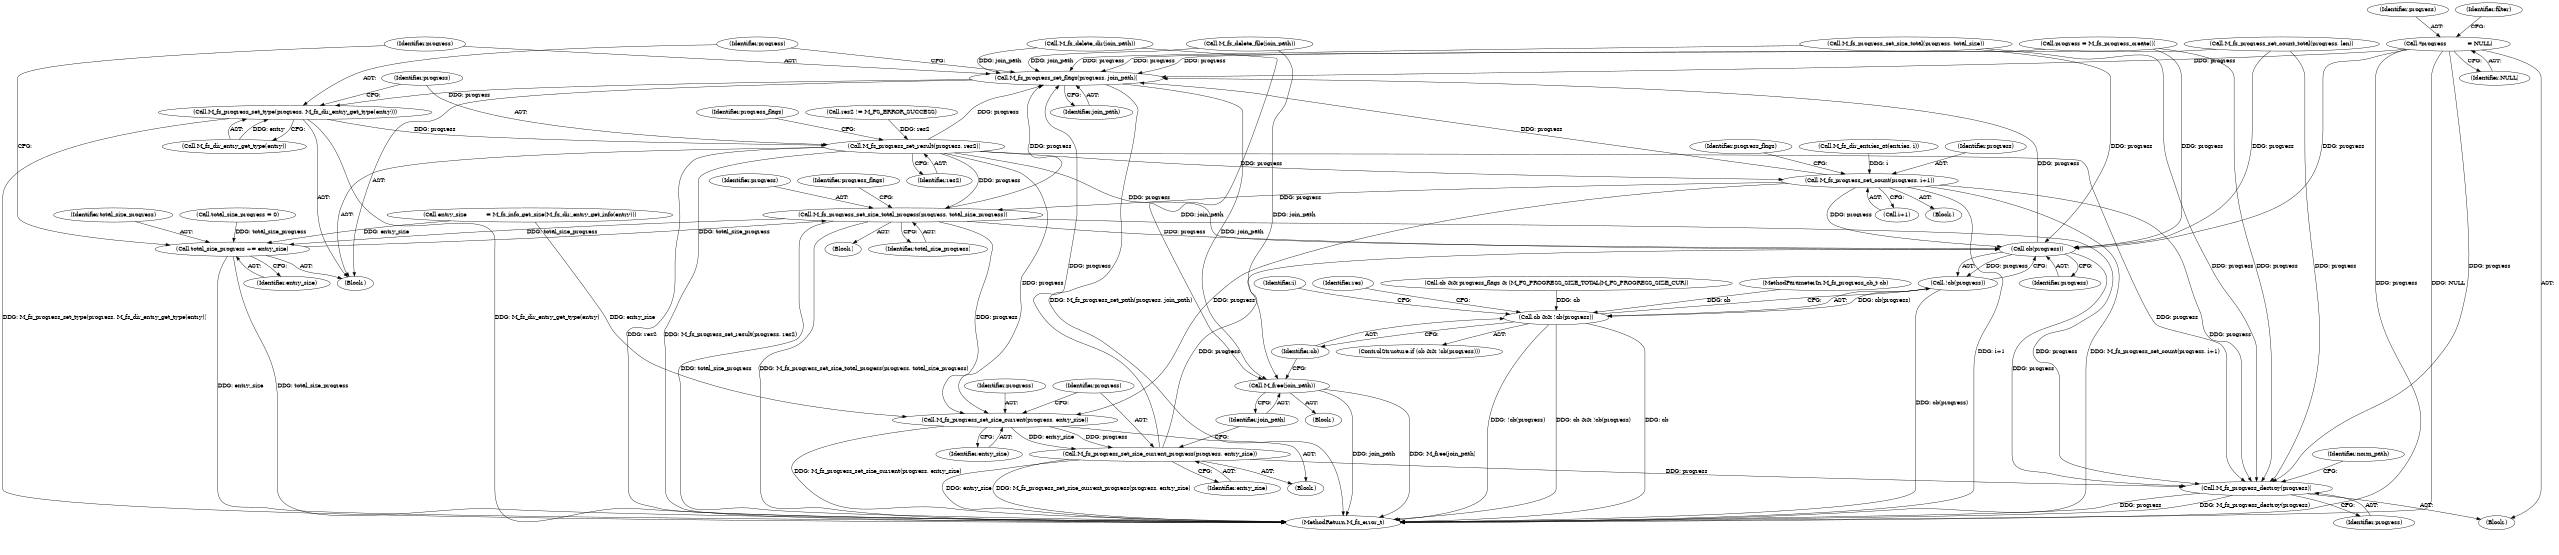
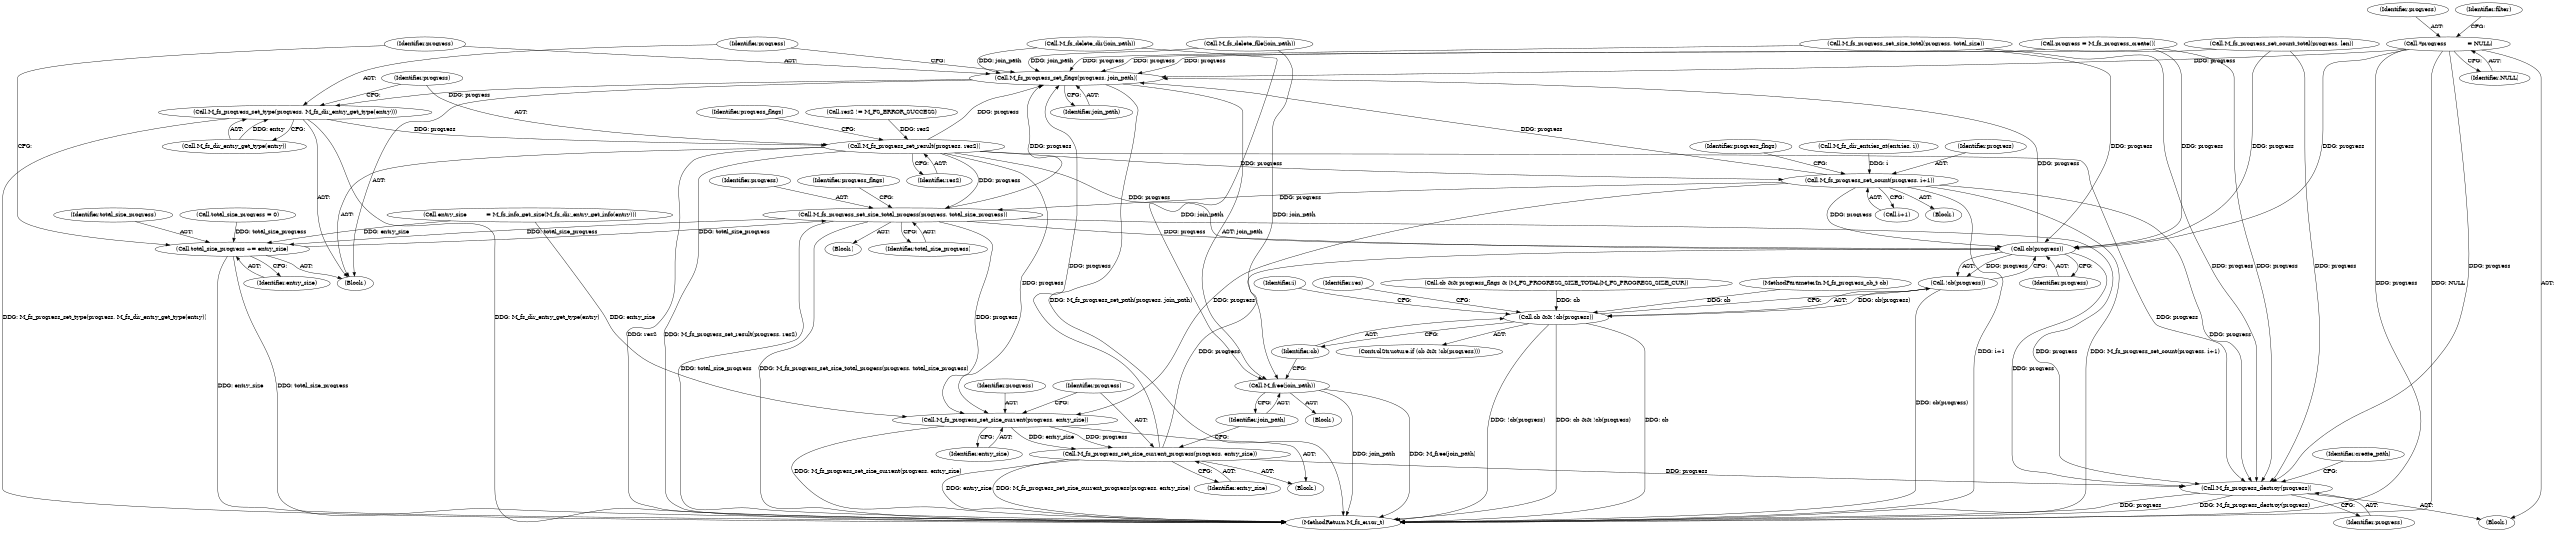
  digraph {
    n1 [label="(Call,*progress            = NULL)"]
    n2 [label="(Call,M_fs_progress_set_flags(progress, join_path))"]
    n3 [label="(Call,cb(progress))"]
    n4 [label="(Call,M_fs_progress_destroy(progress))"]
    n5 [label="(Identifier,NULL)"]
    n6 [label="(MethodReturn,M_fs_error_t)"]
    n7 [label="(Block,)"]
    n8 [label="(Call,M_fs_progress_set_type(progress, M_fs_dir_entry_get_type(entry)))"]
    n9 [label="(Call,M_free(join_path))"]
    n10 [label="(Block,)"]
    n11 [label="(Identifier,join_path)"]
    n12 [label="(Call,!cb(progress))"]
    n13 [label="(Identifier,progress)"]
    n14 [label="(Identifier,progress)"]
    n15 [label="(Call,M_fs_progress_set_result(progress, res2))"]
    n16 [label="(Call,M_fs_dir_entry_get_type(entry))"]
    n17 [label="(Block,)"]
    n18 [label="(Identifier,join_path)"]
    n19 [label="(Call,M_fs_progress_set_count(progress, i+1))"]
    n20 [label="(Call,M_fs_progress_set_size_total_progess(progress, total_size_progress))"]
    n21 [label="(Call,M_fs_progress_set_size_current(progress, entry_size))"]
    n22 [label="(Identifier,res2)"]
    n23 [label="(Call,i+1)"]
    n24 [label="(Block,)"]
    n25 [label="(Call,total_size_progress += entry_size)"]
    n26 [label="(Block,)"]
    n27 [label="(Identifier,total_size_progress)"]
    n28 [label="(Call,M_fs_progress_set_size_current_progress(progress, entry_size))"]
    n29 [label="(Identifier,entry_size)"]
    n30 [label="(Block,)"]
    n31 [label="(Identifier,entry_size)"]
    n32 [label="(Identifier,entry_size)"]
    n33 [label="(Call,cb && !cb(progress))"]
    n34 [label="(Identifier,cb)"]
    n35 [label="(ControlStructure,if (cb && !cb(progress)))"]
    n36 [label="(Call,progress = M_fs_progress_create())"]
    n37 [label="(Identifier,progress)"]
    n38 [label="(Identifier,progress)"]
    n39 [label="(Call,entry_size           = M_fs_info_get_size(M_fs_dir_entry_get_info(entry)))"]
    n40 [label="(Call,total_size_progress = 0)"]
    n41 [label="(Identifier,res)"]
    n42 [label="(Identifier,progress)"]
    n43 [label="(Identifier,progress_flags)"]
    n44 [label="(Identifier,progress_flags)"]
    n45 [label="(Identifier,progress)"]
    n46 [label="(Call,M_fs_dir_entries_at(entries, i))"]
    n47 [label="(Call,cb && progress_flags & (M_FS_PROGRESS_SIZE_TOTAL|M_FS_PROGRESS_SIZE_CUR))"]
    n48 [label="(MethodParameterIn,M_fs_progress_cb_t cb)"]
    n49 [label="(Call,M_fs_progress_set_size_total(progress, total_size))"]
    n50 [label="(Identifier,progress_flags)"]
    n51 [label="(Identifier,filter)"]
    n52 [label="(Identifier,i)"]
    n53 [label="(Call,res2 != M_FS_ERROR_SUCCESS)"]
    n54 [label="(Identifier,progress)"]
    n55 [label="(Identifier,progress)"]
    n56 [label="(Identifier,progress)"]
    n57 [label="(Identifier,total_size_progress)"]
    n58 [label="(Call,M_fs_delete_file(join_path))"]
    n59 [label="(Call,M_fs_progress_set_count_total(progress, len))"]
    n60 [label="(Call,M_fs_delete_dir(join_path))"]
    n61 [label="(Identifier,progress)"]
-   n62 [label="(Identifier,norm_path)"]
+   n62 [label="(Identifier,create_path)"]
    n1 -> n2 [label="DDG: progress"]
    n1 -> n3 [label="DDG: progress"]
    n1 -> n4 [label="DDG: progress"]
    n1 -> n5 [label="CFG: "]
    n1 -> n6 [label="DDG: progress"]
    n1 -> n6 [label="DDG: NULL"]
    n1 -> n7 [label="AST: "]
    n2 -> n6 [label="DDG: M_fs_progress_set_path(progress, join_path)"]
    n2 -> n8 [label="DDG: progress"]
-   n2 -> n9 [label="DDG: join_path"]
+   n2 -> n9 [label="AST: join_path"]
    n2 -> n10 [label="AST: "]
    n2 -> n11 [label="CFG: "]
    n3 -> n2 [label="DDG: progress"]
    n3 -> n4 [label="DDG: progress"]
    n3 -> n12 [label="AST: "]
    n3 -> n12 [label="DDG: progress"]
    n3 -> n13 [label="CFG: "]
    n4 -> n6 [label="DDG: M_fs_progress_destroy(progress)"]
    n4 -> n6 [label="DDG: progress"]
    n4 -> n7 [label="AST: "]
    n4 -> n14 [label="CFG: "]
    n5 -> n1 [label="AST: "]
    n8 -> n6 [label="DDG: M_fs_progress_set_type(progress, M_fs_dir_entry_get_type(entry))"]
    n8 -> n6 [label="DDG: M_fs_dir_entry_get_type(entry)"]
    n8 -> n10 [label="AST: "]
    n8 -> n15 [label="DDG: progress"]
    n8 -> n16 [label="CFG: "]
    n9 -> n6 [label="DDG: join_path"]
    n9 -> n6 [label="DDG: M_free(join_path)"]
    n9 -> n17 [label="AST: "]
    n9 -> n18 [label="CFG: "]
    n11 -> n2 [label="AST: "]
    n12 -> n3 [label="CFG: "]
    n12 -> n6 [label="DDG: cb(progress)"]
    n12 -> n33 [label="AST: "]
    n12 -> n33 [label="DDG: cb(progress)"]
    n13 -> n3 [label="AST: "]
    n14 -> n4 [label="AST: "]
    n15 -> n2 [label="DDG: progress"]
    n15 -> n3 [label="DDG: progress"]
    n15 -> n4 [label="DDG: progress"]
    n15 -> n6 [label="DDG: res2"]
    n15 -> n6 [label="DDG: M_fs_progress_set_result(progress, res2)"]
    n15 -> n10 [label="AST: "]
    n15 -> n19 [label="DDG: progress"]
    n15 -> n20 [label="DDG: progress"]
    n15 -> n21 [label="DDG: progress"]
    n15 -> n22 [label="CFG: "]
    n16 -> n8 [label="AST: "]
    n16 -> n8 [label="DDG: entry"]
    n18 -> n9 [label="AST: "]
    n18 -> n28 [label="CFG: "]
    n19 -> n2 [label="DDG: progress"]
    n19 -> n3 [label="DDG: progress"]
    n19 -> n4 [label="DDG: progress"]
    n19 -> n6 [label="DDG: i+1"]
    n19 -> n6 [label="DDG: M_fs_progress_set_count(progress, i+1)"]
    n19 -> n20 [label="DDG: progress"]
    n19 -> n21 [label="DDG: progress"]
    n19 -> n23 [label="CFG: "]
    n19 -> n24 [label="AST: "]
    n20 -> n2 [label="DDG: progress"]
    n20 -> n3 [label="DDG: progress"]
    n20 -> n4 [label="DDG: progress"]
    n20 -> n6 [label="DDG: total_size_progress"]
    n20 -> n6 [label="DDG: M_fs_progress_set_size_total_progess(progress, total_size_progress)"]
    n20 -> n21 [label="DDG: progress"]
    n20 -> n25 [label="DDG: total_size_progress"]
    n20 -> n26 [label="AST: "]
    n20 -> n27 [label="CFG: "]
    n21 -> n6 [label="DDG: M_fs_progress_set_size_current(progress, entry_size)"]
    n21 -> n28 [label="DDG: progress"]
    n21 -> n28 [label="DDG: entry_size"]
    n21 -> n29 [label="CFG: "]
    n21 -> n30 [label="AST: "]
    n22 -> n15 [label="AST: "]
    n23 -> n19 [label="AST: "]
    n25 -> n6 [label="DDG: entry_size"]
    n25 -> n6 [label="DDG: total_size_progress"]
    n25 -> n10 [label="AST: "]
    n25 -> n20 [label="DDG: total_size_progress"]
    n25 -> n31 [label="CFG: "]
    n27 -> n20 [label="AST: "]
    n28 -> n2 [label="DDG: progress"]
    n28 -> n3 [label="DDG: progress"]
    n28 -> n4 [label="DDG: progress"]
    n28 -> n6 [label="DDG: M_fs_progress_set_size_current_progress(progress, entry_size)"]
    n28 -> n6 [label="DDG: entry_size"]
    n28 -> n30 [label="AST: "]
    n28 -> n32 [label="CFG: "]
    n29 -> n21 [label="AST: "]
    n31 -> n25 [label="AST: "]
    n32 -> n28 [label="AST: "]
    n33 -> n6 [label="DDG: !cb(progress)"]
    n33 -> n6 [label="DDG: cb && !cb(progress)"]
    n33 -> n6 [label="DDG: cb"]
    n33 -> n12 [label="CFG: "]
    n33 -> n34 [label="CFG: "]
    n33 -> n35 [label="AST: "]
    n34 -> n9 [label="CFG: "]
    n34 -> n33 [label="AST: "]
    n36 -> n2 [label="DDG: progress"]
    n36 -> n3 [label="DDG: progress"]
    n36 -> n4 [label="DDG: progress"]
    n37 -> n20 [label="AST: "]
    n38 -> n21 [label="AST: "]
    n39 -> n21 [label="DDG: entry_size"]
    n39 -> n25 [label="DDG: entry_size"]
    n40 -> n25 [label="DDG: total_size_progress"]
    n41 -> n33 [label="CFG: "]
    n42 -> n2 [label="CFG: "]
    n42 -> n8 [label="AST: "]
    n43 -> n19 [label="CFG: "]
    n44 -> n20 [label="CFG: "]
    n45 -> n1 [label="AST: "]
    n46 -> n19 [label="DDG: i"]
    n47 -> n33 [label="DDG: cb"]
    n48 -> n33 [label="DDG: cb"]
    n49 -> n2 [label="DDG: progress"]
    n49 -> n3 [label="DDG: progress"]
    n49 -> n4 [label="DDG: progress"]
    n50 -> n15 [label="CFG: "]
    n51 -> n1 [label="CFG: "]
    n52 -> n33 [label="CFG: "]
    n53 -> n15 [label="DDG: res2"]
    n54 -> n19 [label="AST: "]
    n55 -> n21 [label="CFG: "]
    n55 -> n28 [label="AST: "]
    n56 -> n2 [label="AST: "]
    n56 -> n25 [label="CFG: "]
    n57 -> n25 [label="AST: "]
    n58 -> n2 [label="DDG: join_path"]
    n58 -> n9 [label="DDG: join_path"]
    n59 -> n2 [label="DDG: progress"]
    n59 -> n3 [label="DDG: progress"]
    n59 -> n4 [label="DDG: progress"]
    n60 -> n2 [label="DDG: join_path"]
    n60 -> n9 [label="DDG: join_path"]
    n61 -> n8 [label="CFG: "]
    n61 -> n15 [label="AST: "]
    n62 -> n4 [label="CFG: "]
  }
